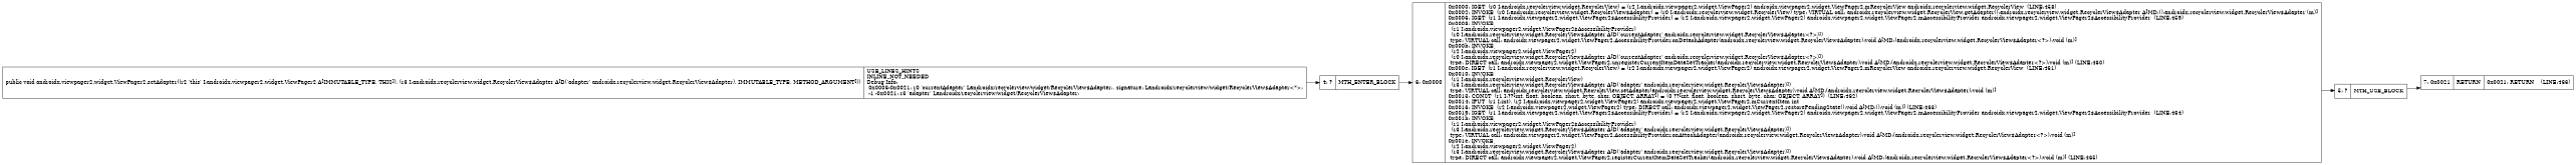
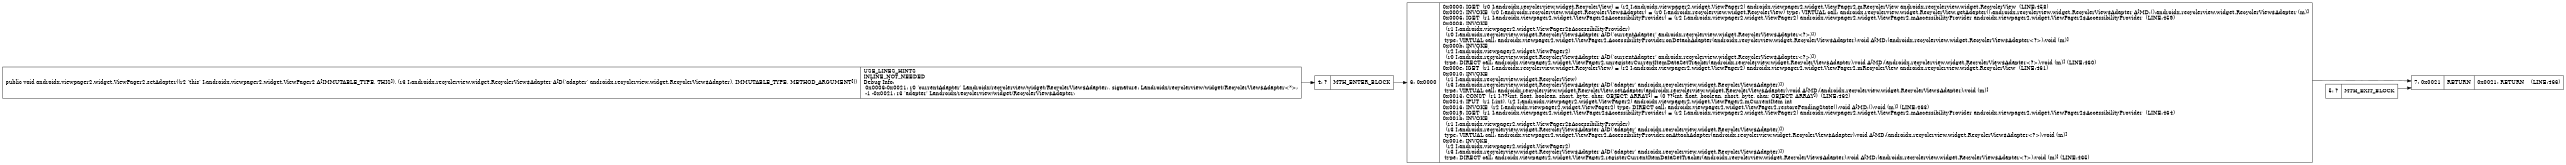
  digraph {
    rankdir=LR
    node [shape=record]
    n1 [label="{4\:\ ?|MTH_ENTER_BLOCK\l}"]
    n2 [label="{6\:\ 0x0000|0x0000: IGET  (r0 I:androidx.recyclerview.widget.RecyclerView) = (r2 I:androidx.viewpager2.widget.ViewPager2) androidx.viewpager2.widget.ViewPager2.mRecyclerView androidx.recyclerview.widget.RecyclerView  (LINE:458)\l0x0002: INVOKE  (r0 I:androidx.recyclerview.widget.RecyclerView$Adapter) = (r0 I:androidx.recyclerview.widget.RecyclerView) type: VIRTUAL call: androidx.recyclerview.widget.RecyclerView.getAdapter():androidx.recyclerview.widget.RecyclerView$Adapter A[MD:():androidx.recyclerview.widget.RecyclerView$Adapter (m)]\l0x0006: IGET  (r1 I:androidx.viewpager2.widget.ViewPager2$AccessibilityProvider) = (r2 I:androidx.viewpager2.widget.ViewPager2) androidx.viewpager2.widget.ViewPager2.mAccessibilityProvider androidx.viewpager2.widget.ViewPager2$AccessibilityProvider  (LINE:459)\l0x0008: INVOKE  \l  (r1 I:androidx.viewpager2.widget.ViewPager2$AccessibilityProvider)\l  (r0 I:androidx.recyclerview.widget.RecyclerView$Adapter A[D('currentAdapter' androidx.recyclerview.widget.RecyclerView$Adapter\<?\>)])\l type: VIRTUAL call: androidx.viewpager2.widget.ViewPager2.AccessibilityProvider.onDetachAdapter(androidx.recyclerview.widget.RecyclerView$Adapter):void A[MD:(androidx.recyclerview.widget.RecyclerView$Adapter\<?\>):void (m)]\l0x000b: INVOKE  \l  (r2 I:androidx.viewpager2.widget.ViewPager2)\l  (r0 I:androidx.recyclerview.widget.RecyclerView$Adapter A[D('currentAdapter' androidx.recyclerview.widget.RecyclerView$Adapter\<?\>)])\l type: DIRECT call: androidx.viewpager2.widget.ViewPager2.unregisterCurrentItemDataSetTracker(androidx.recyclerview.widget.RecyclerView$Adapter):void A[MD:(androidx.recyclerview.widget.RecyclerView$Adapter\<?\>):void (m)] (LINE:460)\l0x000e: IGET  (r1 I:androidx.recyclerview.widget.RecyclerView) = (r2 I:androidx.viewpager2.widget.ViewPager2) androidx.viewpager2.widget.ViewPager2.mRecyclerView androidx.recyclerview.widget.RecyclerView  (LINE:461)\l0x0010: INVOKE  \l  (r1 I:androidx.recyclerview.widget.RecyclerView)\l  (r3 I:androidx.recyclerview.widget.RecyclerView$Adapter A[D('adapter' androidx.recyclerview.widget.RecyclerView$Adapter)])\l type: VIRTUAL call: androidx.recyclerview.widget.RecyclerView.setAdapter(androidx.recyclerview.widget.RecyclerView$Adapter):void A[MD:(androidx.recyclerview.widget.RecyclerView$Adapter):void (m)]\l0x0013: CONST  (r1 I:??[int, float, boolean, short, byte, char, OBJECT, ARRAY]) = (0 ??[int, float, boolean, short, byte, char, OBJECT, ARRAY])  (LINE:462)\l0x0014: IPUT  (r1 I:int), (r2 I:androidx.viewpager2.widget.ViewPager2) androidx.viewpager2.widget.ViewPager2.mCurrentItem int \l0x0016: INVOKE  (r2 I:androidx.viewpager2.widget.ViewPager2) type: DIRECT call: androidx.viewpager2.widget.ViewPager2.restorePendingState():void A[MD:():void (m)] (LINE:463)\l0x0019: IGET  (r1 I:androidx.viewpager2.widget.ViewPager2$AccessibilityProvider) = (r2 I:androidx.viewpager2.widget.ViewPager2) androidx.viewpager2.widget.ViewPager2.mAccessibilityProvider androidx.viewpager2.widget.ViewPager2$AccessibilityProvider  (LINE:464)\l0x001b: INVOKE  \l  (r1 I:androidx.viewpager2.widget.ViewPager2$AccessibilityProvider)\l  (r3 I:androidx.recyclerview.widget.RecyclerView$Adapter A[D('adapter' androidx.recyclerview.widget.RecyclerView$Adapter)])\l type: VIRTUAL call: androidx.viewpager2.widget.ViewPager2.AccessibilityProvider.onAttachAdapter(androidx.recyclerview.widget.RecyclerView$Adapter):void A[MD:(androidx.recyclerview.widget.RecyclerView$Adapter\<?\>):void (m)]\l0x001e: INVOKE  \l  (r2 I:androidx.viewpager2.widget.ViewPager2)\l  (r3 I:androidx.recyclerview.widget.RecyclerView$Adapter A[D('adapter' androidx.recyclerview.widget.RecyclerView$Adapter)])\l type: DIRECT call: androidx.viewpager2.widget.ViewPager2.registerCurrentItemDataSetTracker(androidx.recyclerview.widget.RecyclerView$Adapter):void A[MD:(androidx.recyclerview.widget.RecyclerView$Adapter\<?\>):void (m)] (LINE:465)\l}"]
    n3 [label="{7\:\ 0x0021|RETURN\l|0x0021: RETURN    (LINE:466)\l}"]
-   n4 [label="{5\:\ ?|MTH_USE_BLOCK\l}"]
+   n4 [label="{5\:\ ?|MTH_EXIT_BLOCK\l}"]
    n5 [label="{public void androidx.viewpager2.widget.ViewPager2.setAdapter((r2 'this' I:androidx.viewpager2.widget.ViewPager2 A[IMMUTABLE_TYPE, THIS]), (r3 I:androidx.recyclerview.widget.RecyclerView$Adapter A[D('adapter' androidx.recyclerview.widget.RecyclerView$Adapter), IMMUTABLE_TYPE, METHOD_ARGUMENT]))  | USE_LINES_HINTS\lINLINE_NOT_NEEDED\lDebug Info:\l  0x0006\-0x0021: r0 'currentAdapter' Landroidx\/recyclerview\/widget\/RecyclerView$Adapter;, signature: Landroidx\/recyclerview\/widget\/RecyclerView$Adapter\<*\>;\l  \-1 \-0x0021: r3 'adapter' Landroidx\/recyclerview\/widget\/RecyclerView$Adapter;\l}"]
    n1 -> n2
-   n2 -> n4
+   n2 -> n3
    n4 -> n3
    n5 -> n1
  }
